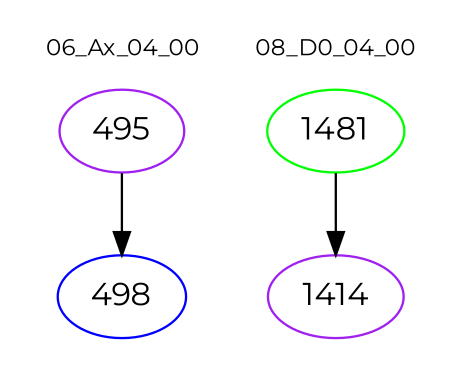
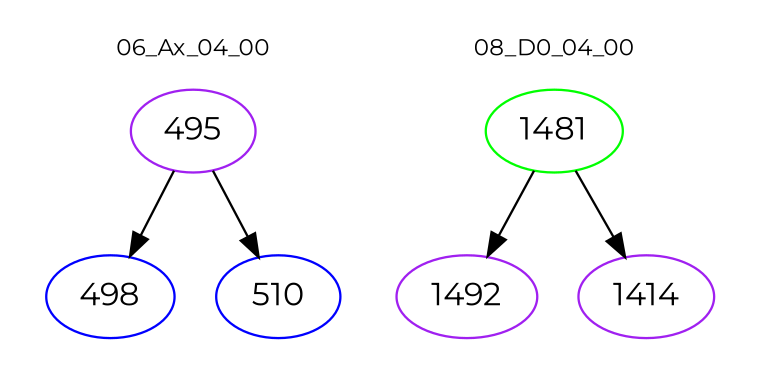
  digraph {
    fontname=Montserrat
    node [color=purple fontname=Montserrat]
    edge [color=black fontname=Montserrat]
    n1 [label=495]
    n2 [color=blue label=498]
+   n3 [color=blue label=510]
    n4 [color=green label=1481]
+   n5 [label=1492]
    n6 [label=1414]
    subgraph cluster_1 {
      color=white
      fontsize=10
      label="06_Ax_04_00"
      n1
      n2
+     n3
    }
    subgraph cluster_2 {
      color=white
      fontsize=10
      label="08_D0_04_00"
      n4
+     n5
      n6
    }
    n1 -> n2
+   n1 -> n3
+   n4 -> n5
    n4 -> n6
  }
